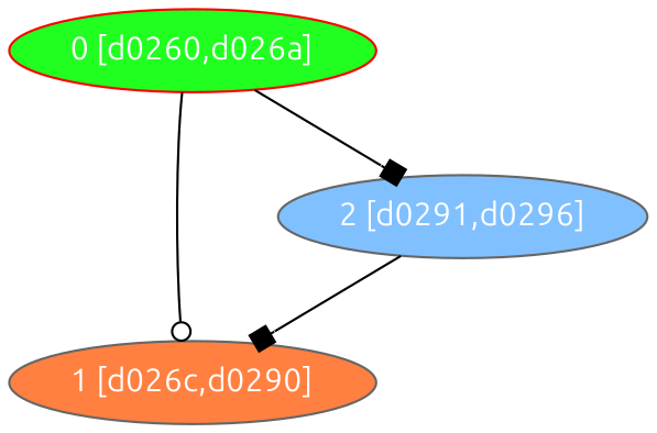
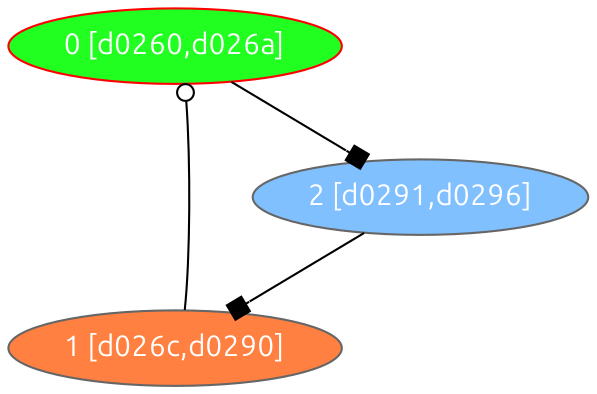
  digraph {
    fontname=Ubuntu
    node [fontcolor="#ffffff" shape=oval style=filled color=gray40 fontname=Ubuntu]
    edge [arrowhead=box fontname=Ubuntu]
    n1 [fillcolor="#20FF20" label="0 [d0260,d026a]" color=red]
    n2 [fillcolor="#FF8040" label="1 [d026c,d0290]"]
    n3 [fillcolor="#80C0FF" label="2 [d0291,d0296]"]
-   n1 -> n2 [arrowhead=odot]
+   n2 -> n1 [arrowhead=odot]
    n1 -> n3
    n3 -> n2
  }
